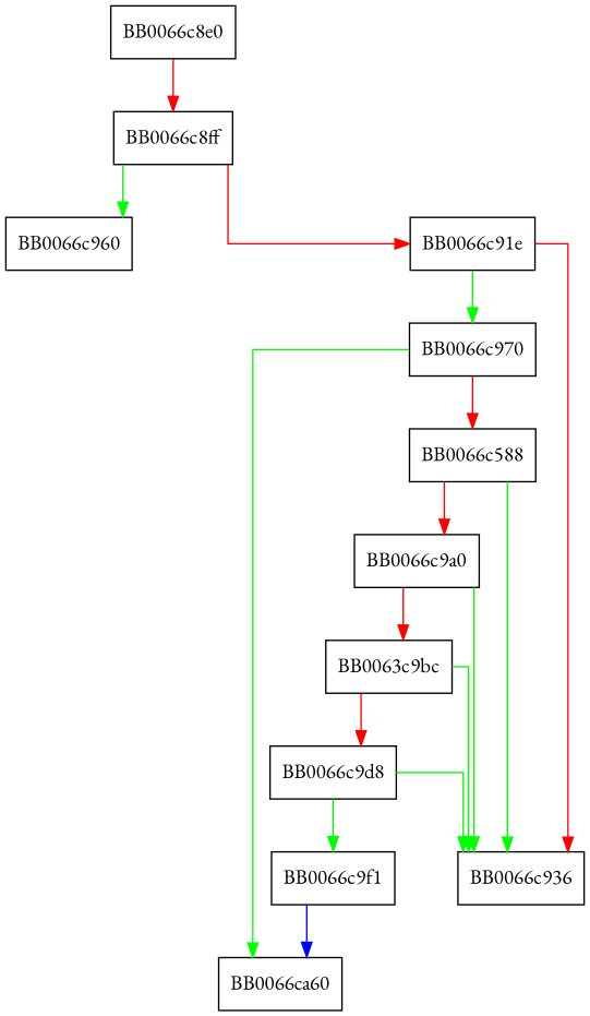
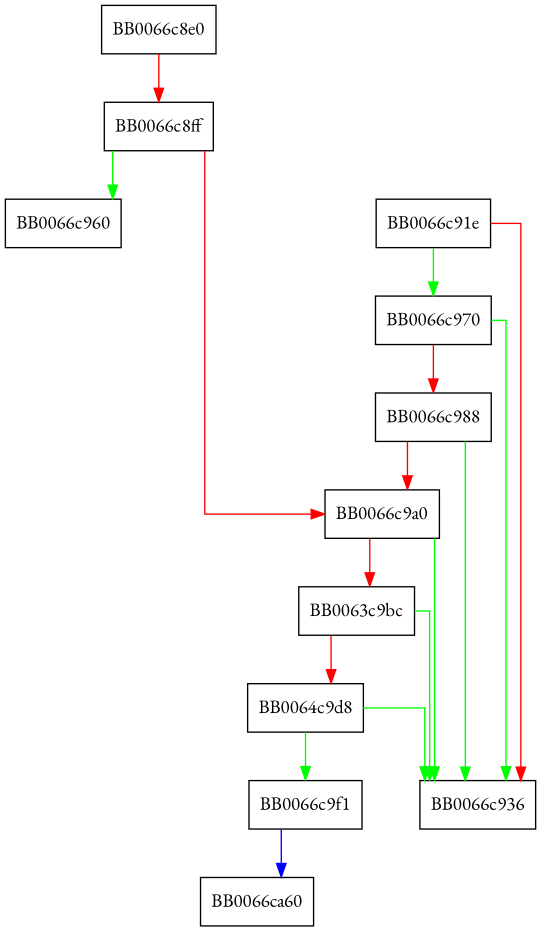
  digraph {
    fontname="EB Garamond"
    splines=ortho
    node [fontname="EB Garamond" shape=box]
    edge [color=green fontname="EB Garamond"]
    BB0066c8e0
    BB0066c8ff
    BB0066c960
    BB0066c91e
    BB0066c936
    BB0066c970
-   BB0066c988 [label=BB0066c588]
+   BB0066c988
    BB0066c9a0
    n9 [label=BB0063c9bc]
-   BB0066c9d8
+   BB0066c9d8 [label=BB0064c9d8]
    BB0066c9f1
    BB0066ca60
    BB0066c8e0 -> BB0066c8ff [color=red]
    BB0066c8ff -> BB0066c960
-   BB0066c8ff -> BB0066c91e [color=red]
+   BB0066c8ff -> BB0066c9a0 [color=red]
    BB0066c91e -> BB0066c936 [color=red]
    BB0066c91e -> BB0066c970
-   BB0066c970 -> BB0066ca60
+   BB0066c970 -> BB0066c936
    BB0066c970 -> BB0066c988 [color=red]
    BB0066c988 -> BB0066c936
    BB0066c988 -> BB0066c9a0 [color=red]
    BB0066c9a0 -> BB0066c936
    BB0066c9a0 -> n9 [color=red]
    n9 -> BB0066c936
    n9 -> BB0066c9d8 [color=red]
    BB0066c9d8 -> BB0066c936
    BB0066c9d8 -> BB0066c9f1
    BB0066c9f1 -> BB0066ca60 [color=blue]
  }
